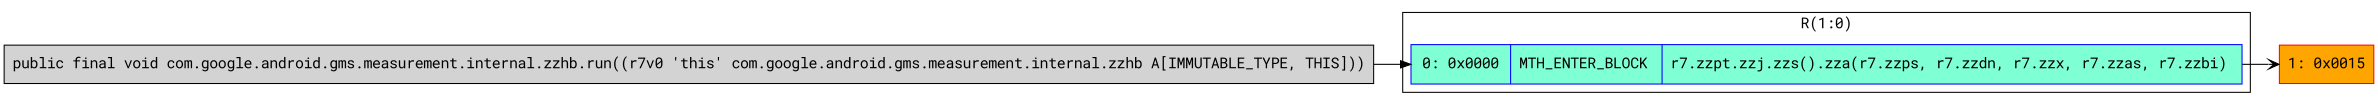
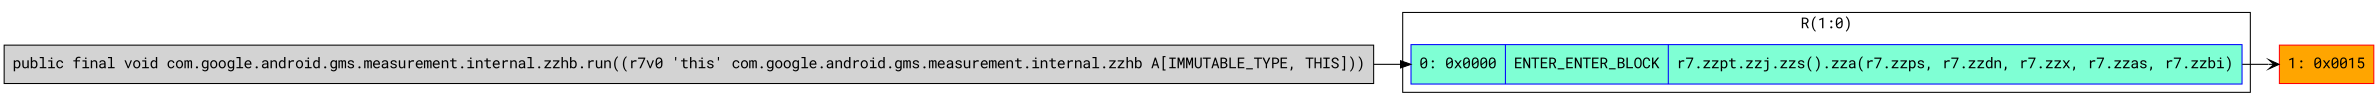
  digraph {
    rankdir=LR
    fontname="Roboto Mono"
    node [shape=record style=filled fontname="Roboto Mono"]
    edge [fontname="Roboto Mono"]
-   n1 [color=blue label="{0\:\ 0x0000|MTH_ENTER_BLOCK\l|r7.zzpt.zzj.zzs().zza(r7.zzps, r7.zzdn, r7.zzx, r7.zzas, r7.zzbi)\l}" fillcolor=aquamarine]
+   n1 [color=blue label="{0\:\ 0x0000|ENTER_ENTER_BLOCK\l|r7.zzpt.zzj.zzs().zza(r7.zzps, r7.zzdn, r7.zzx, r7.zzas, r7.zzbi)\l}" fillcolor=aquamarine]
    n2 [color=red label="{1\:\ 0x0015}" fillcolor=orange]
    n3 [label="{public final void com.google.android.gms.measurement.internal.zzhb.run((r7v0 'this' com.google.android.gms.measurement.internal.zzhb A[IMMUTABLE_TYPE, THIS])) }" fillcolor=lightgrey]
    subgraph cluster_1 {
      label="R(1:0)"
      n1
    }
    n1 -> n2 [arrowhead=vee]
    n3 -> n1 [arrowhead=normal]
  }
